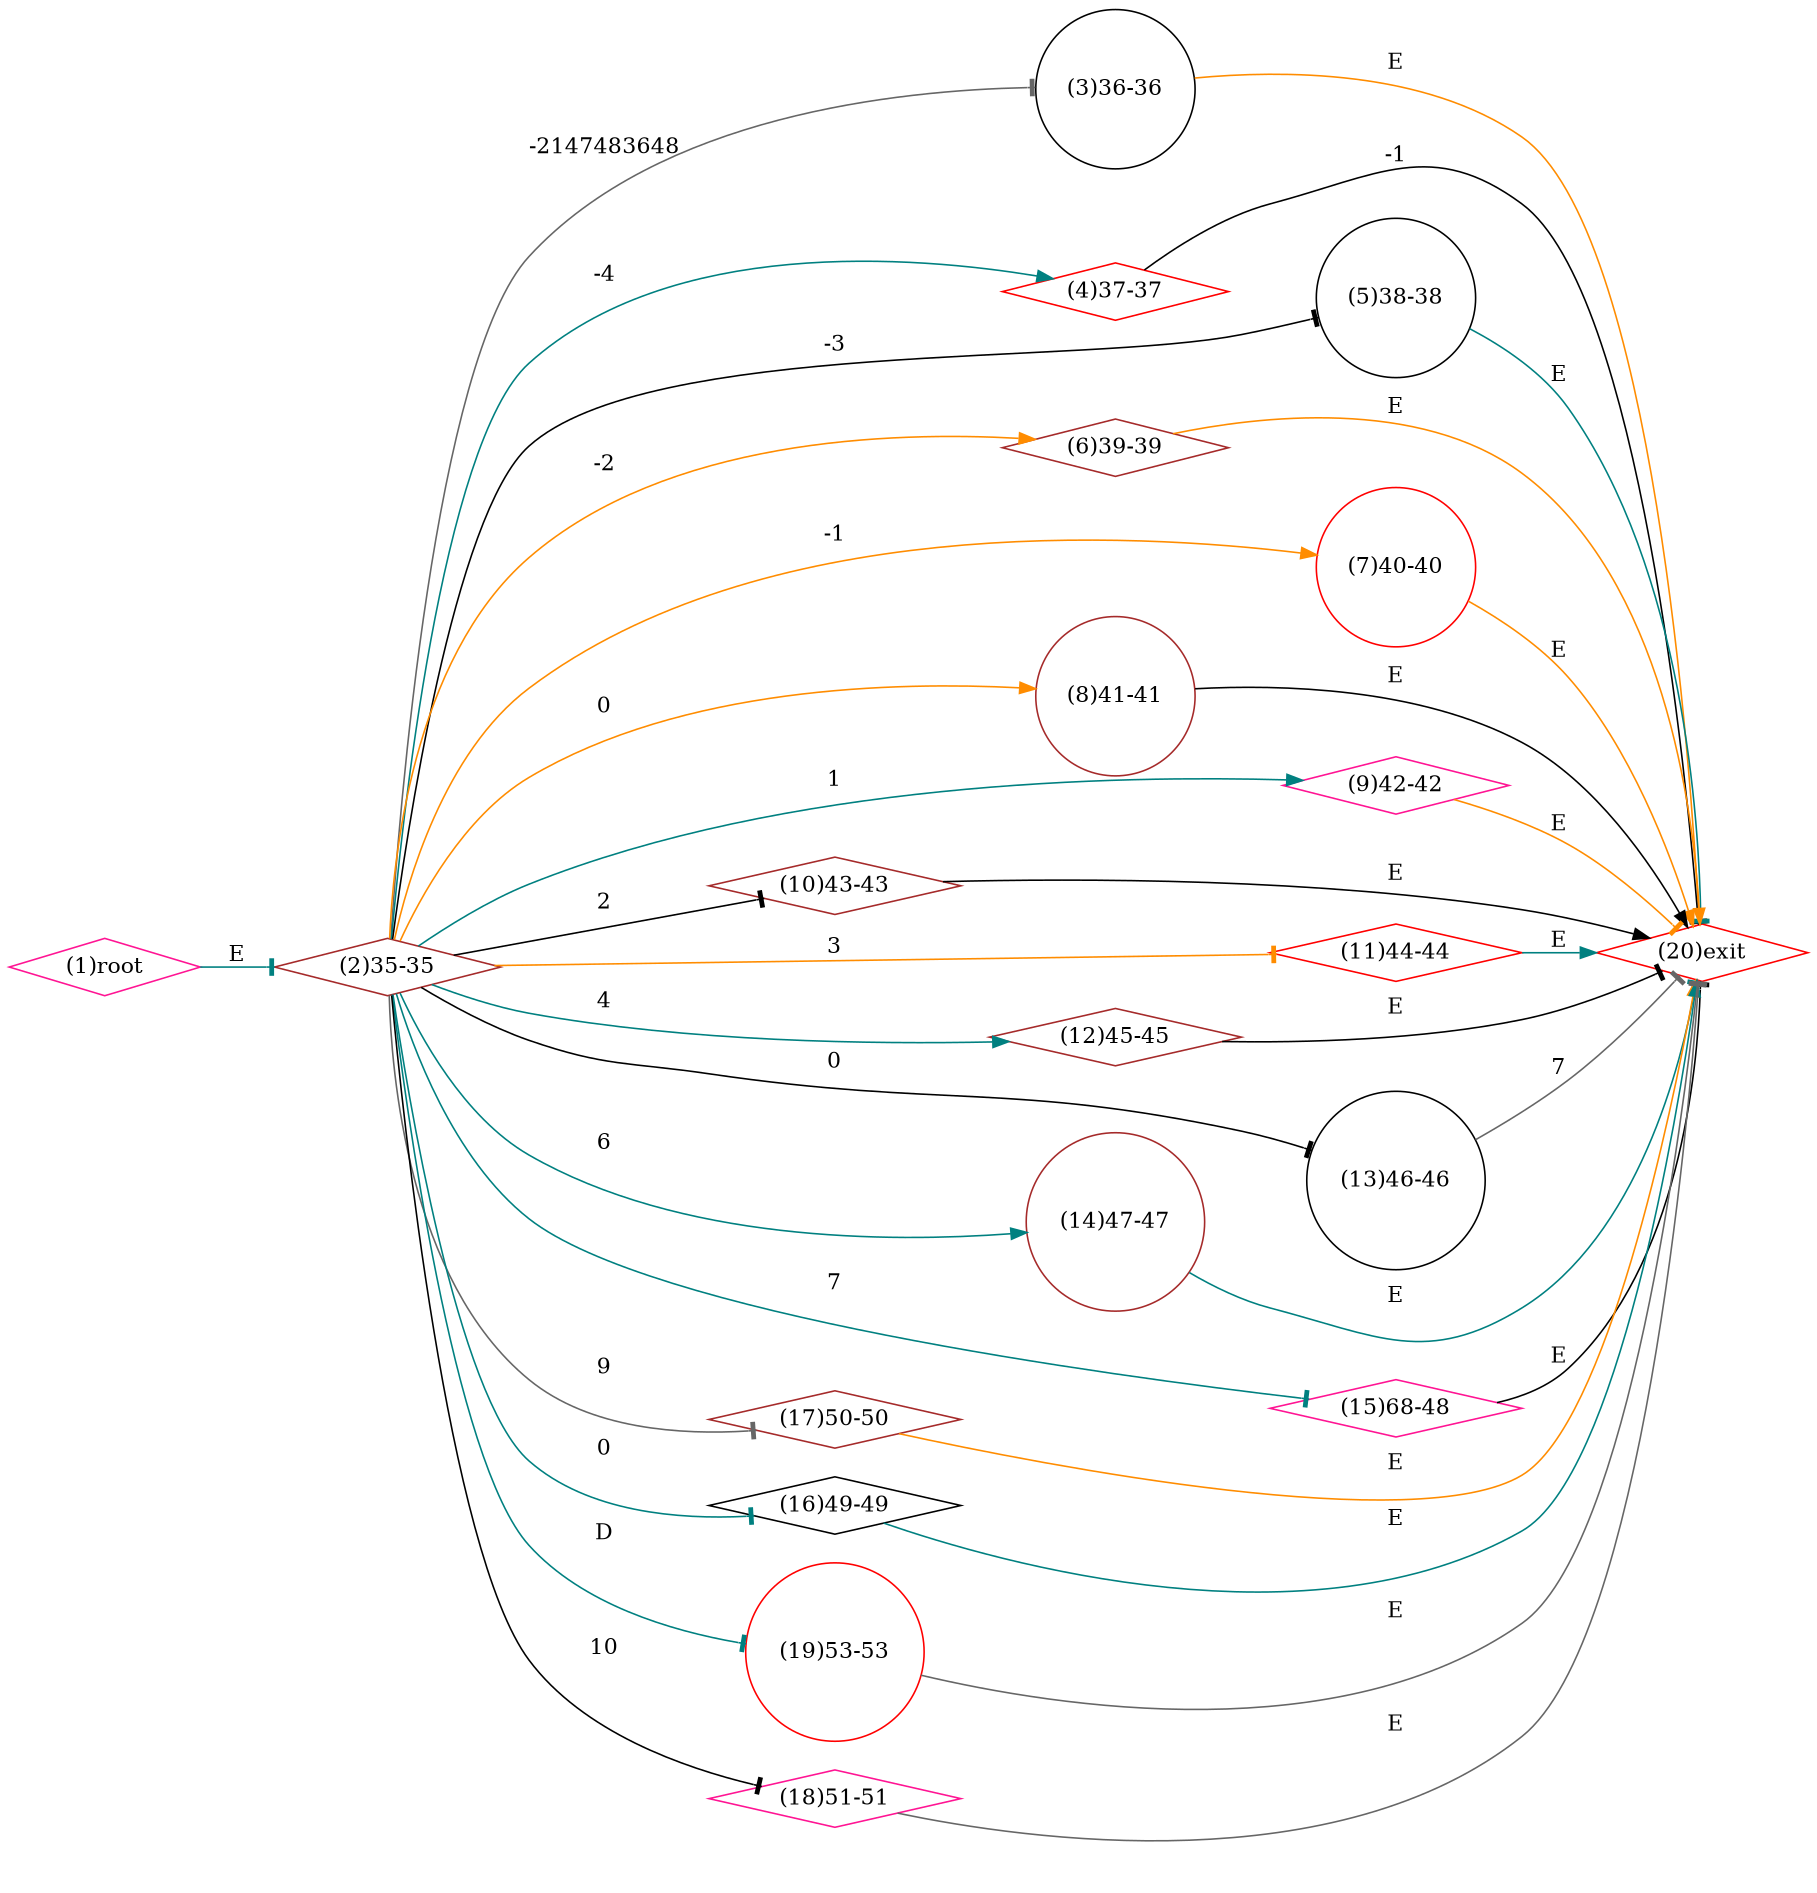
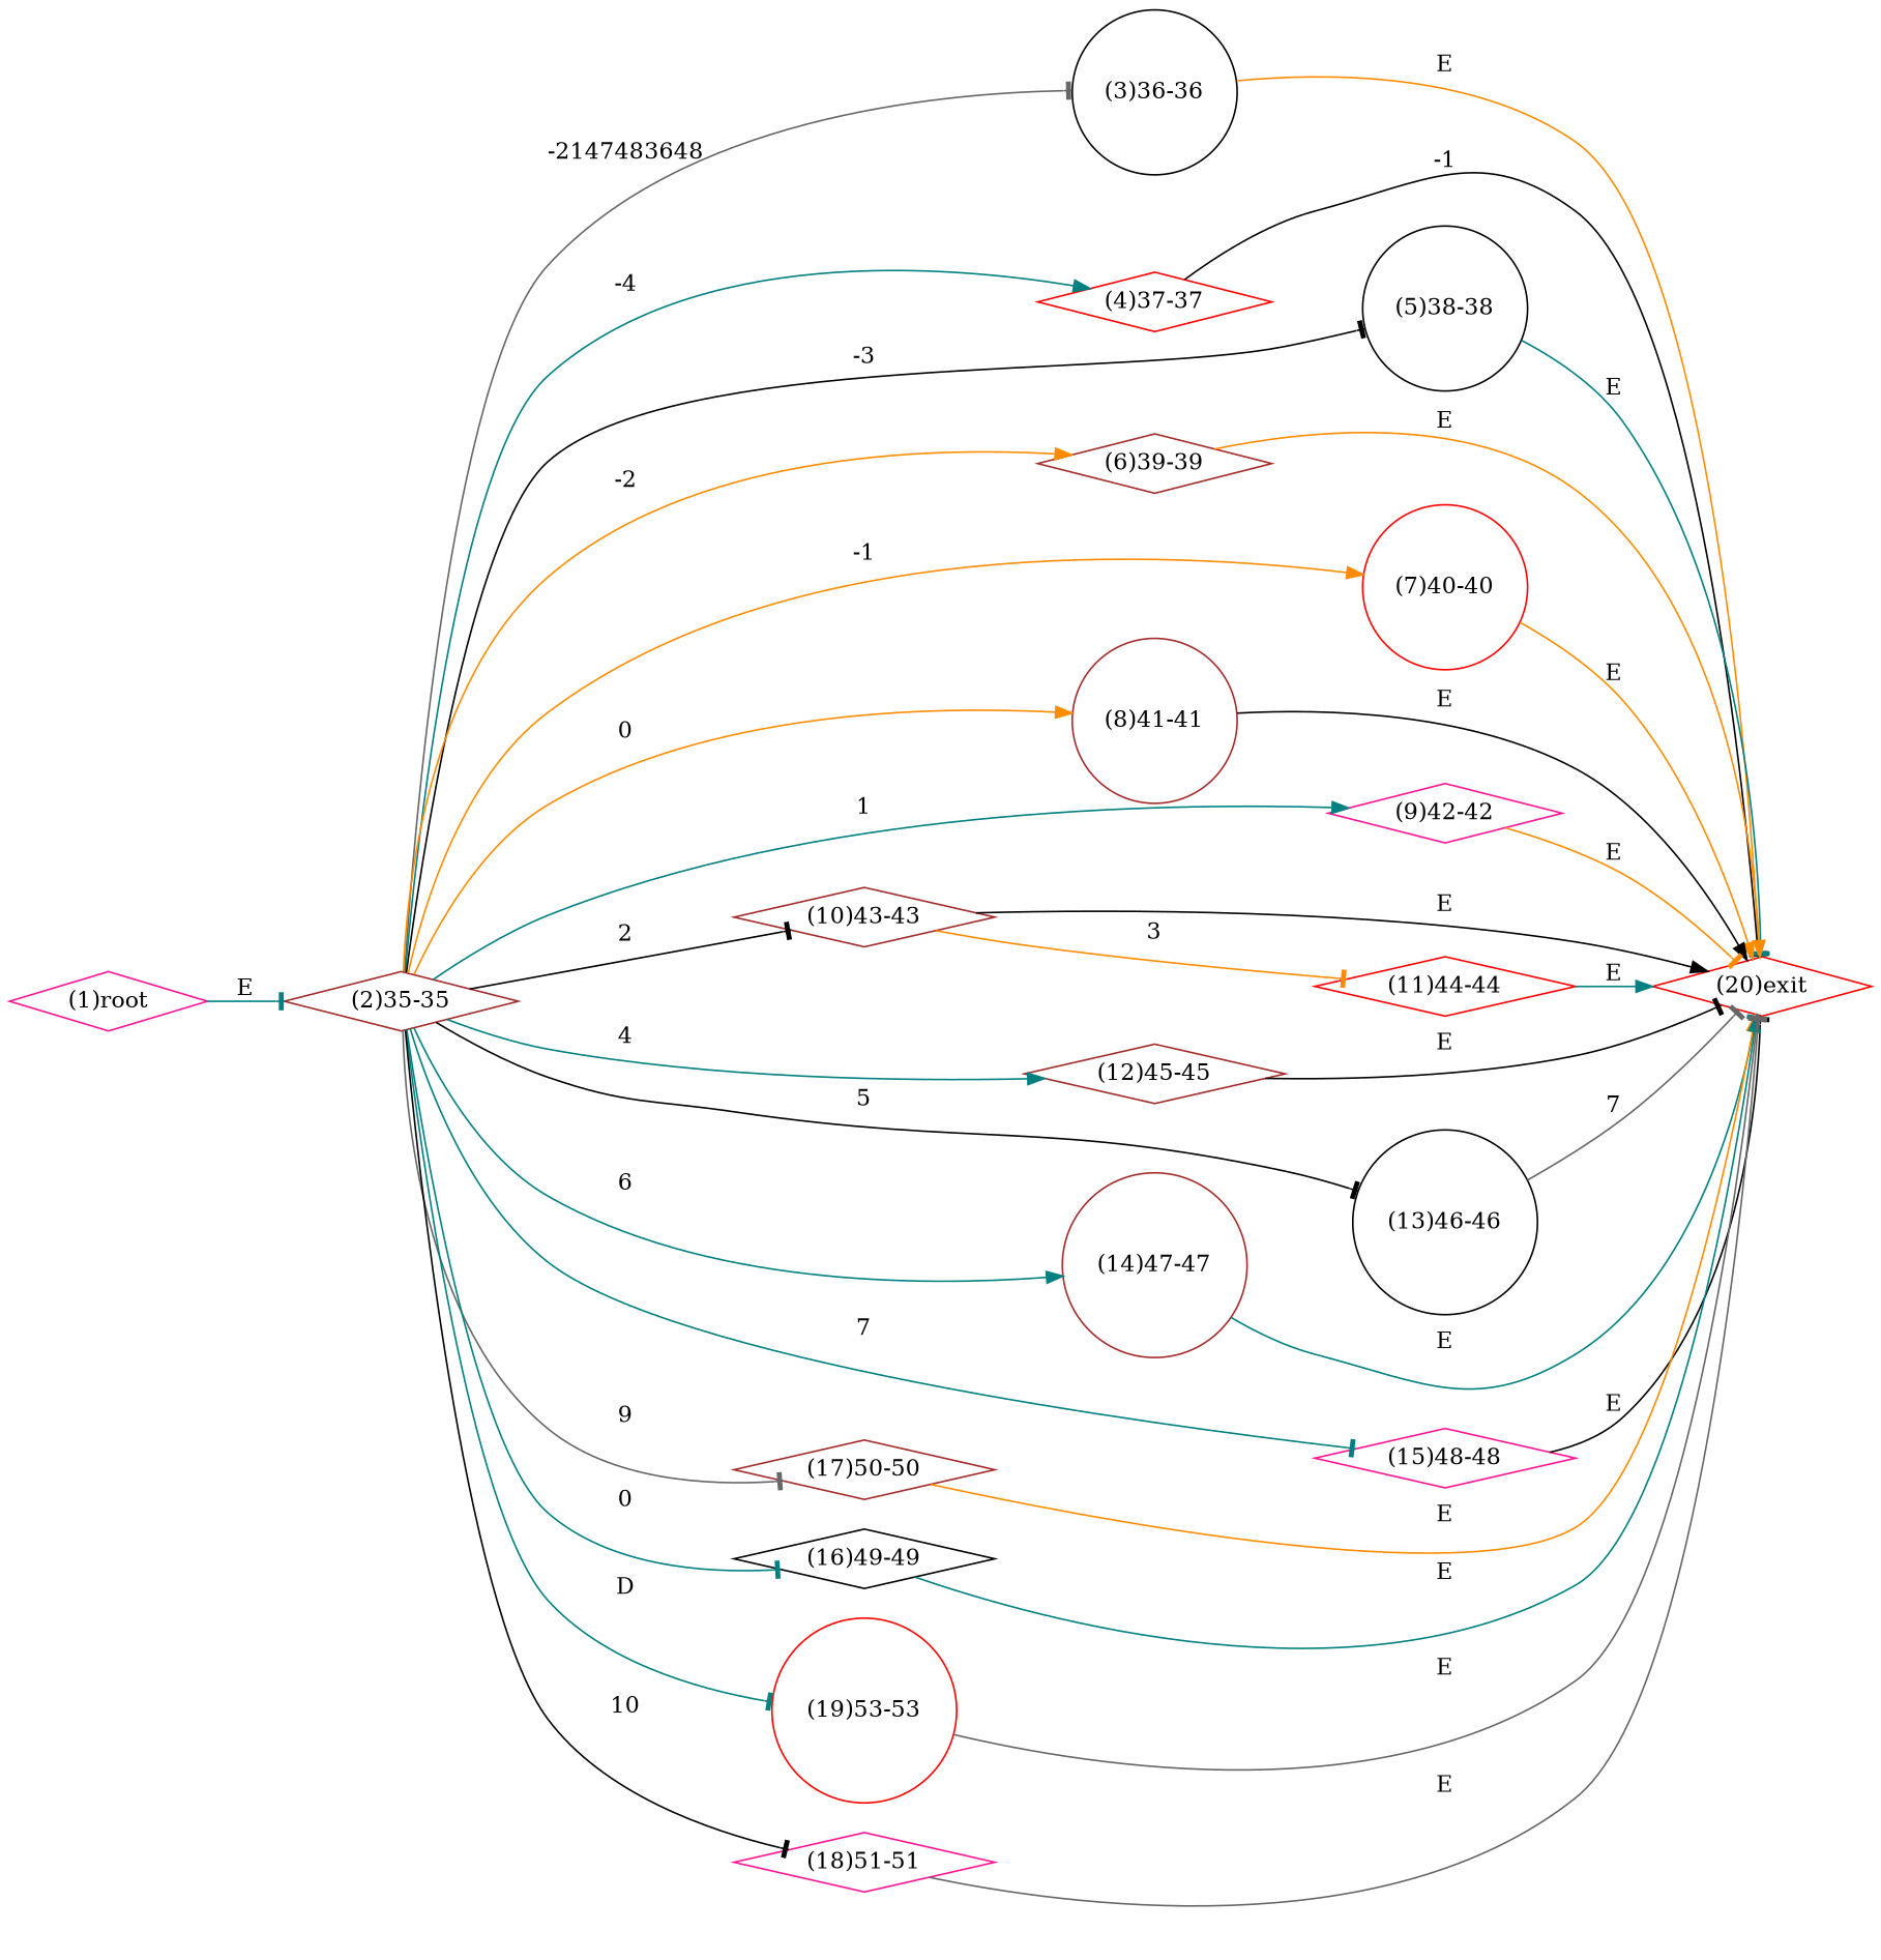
  digraph {
    rankdir=LR
    node [color=brown shape=diamond]
    edge [arrowhead=tee color=teal]
    n1 [color=deeppink label="(1)root"]
    n2 [label="(2)35-35"]
    n3 [color=black label="(3)36-36" shape=circle]
    n4 [color=red label="(4)37-37"]
    n5 [color=black label="(5)38-38" shape=circle]
    n6 [label="(6)39-39"]
    n7 [color=red label="(7)40-40" shape=circle]
    n8 [label="(8)41-41" shape=circle]
    n9 [color=deeppink label="(9)42-42"]
    n10 [label="(10)43-43"]
    n11 [color=red label="(11)44-44"]
    n12 [label="(12)45-45"]
    n13 [color=black label="(13)46-46" shape=circle]
    n14 [label="(14)47-47" shape=circle]
-   n15 [color=deeppink label="(15)68-48"]
+   n15 [color=deeppink label="(15)48-48"]
    n16 [label="(17)50-50"]
    n17 [color=black label="(16)49-49"]
    n18 [color=red label="(19)53-53" shape=circle]
    n19 [color=deeppink label="(18)51-51"]
    n20 [color=red label="(20)exit"]
    n1 -> n2 [label=E]
    n2 -> n3 [color=gray40 label=-2147483648]
    n2 -> n4 [arrowhead=normal label=-4]
    n2 -> n5 [color=black label=-3]
    n2 -> n6 [arrowhead=normal color=darkorange label=-2]
    n2 -> n7 [arrowhead=normal color=darkorange label=-1]
    n2 -> n8 [arrowhead=normal color=darkorange label=0]
    n2 -> n9 [arrowhead=normal label=1]
    n2 -> n10 [color=black label=2]
-   n2 -> n11 [color=darkorange label=3]
+   n10 -> n11 [color=darkorange label=3]
    n2 -> n12 [arrowhead=normal label=4]
-   n2 -> n13 [color=black label=0]
+   n2 -> n13 [color=black label=5]
    n2 -> n14 [arrowhead=normal label=6]
    n2 -> n15 [label=7]
    n2 -> n16 [color=gray40 label=9]
    n2 -> n17 [label=0]
    n2 -> n18 [label=D]
    n2 -> n19 [color=black label=10]
    n3 -> n20 [color=darkorange label=E]
    n4 -> n20 [color=black label=-1]
    n5 -> n20 [label=E]
    n6 -> n20 [arrowhead=normal color=darkorange label=E]
    n7 -> n20 [arrowhead=normal color=darkorange label=E]
    n8 -> n20 [arrowhead=normal color=black label=E]
    n9 -> n20 [color=darkorange label=E]
    n10 -> n20 [arrowhead=normal color=black label=E]
    n11 -> n20 [arrowhead=normal label=E]
    n12 -> n20 [color=black label=E]
    n13 -> n20 [color=gray40 label=7]
    n14 -> n20 [label=E]
    n15 -> n20 [color=black label=E]
    n16 -> n20 [arrowhead=normal color=darkorange label=E]
    n17 -> n20 [arrowhead=normal label=E]
    n18 -> n20 [color=gray40 label=E]
    n19 -> n20 [color=gray40 label=E]
  }
